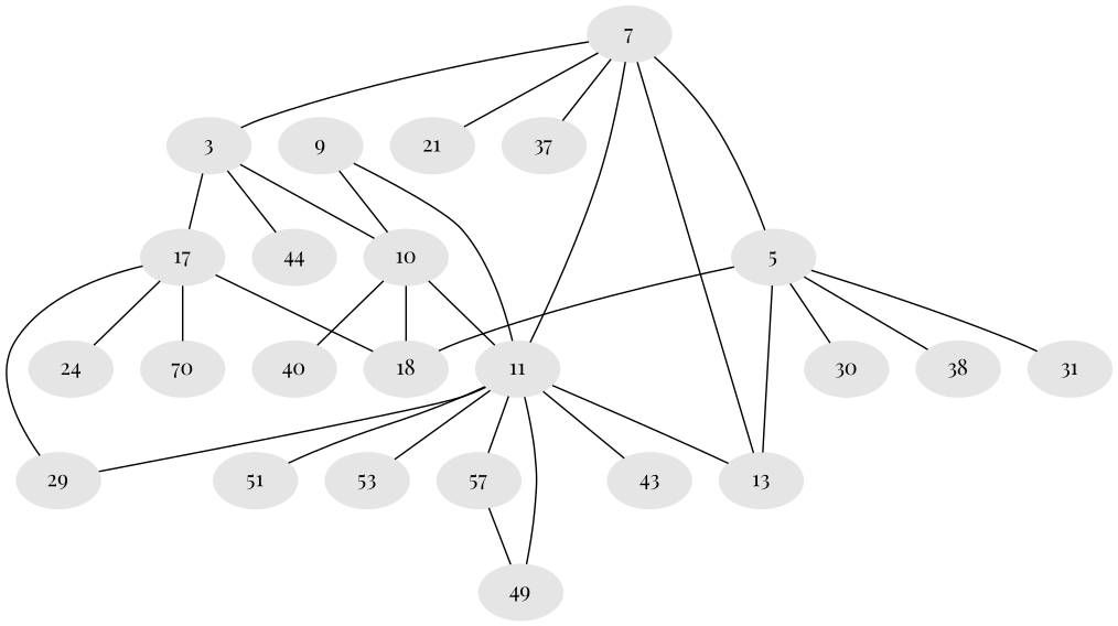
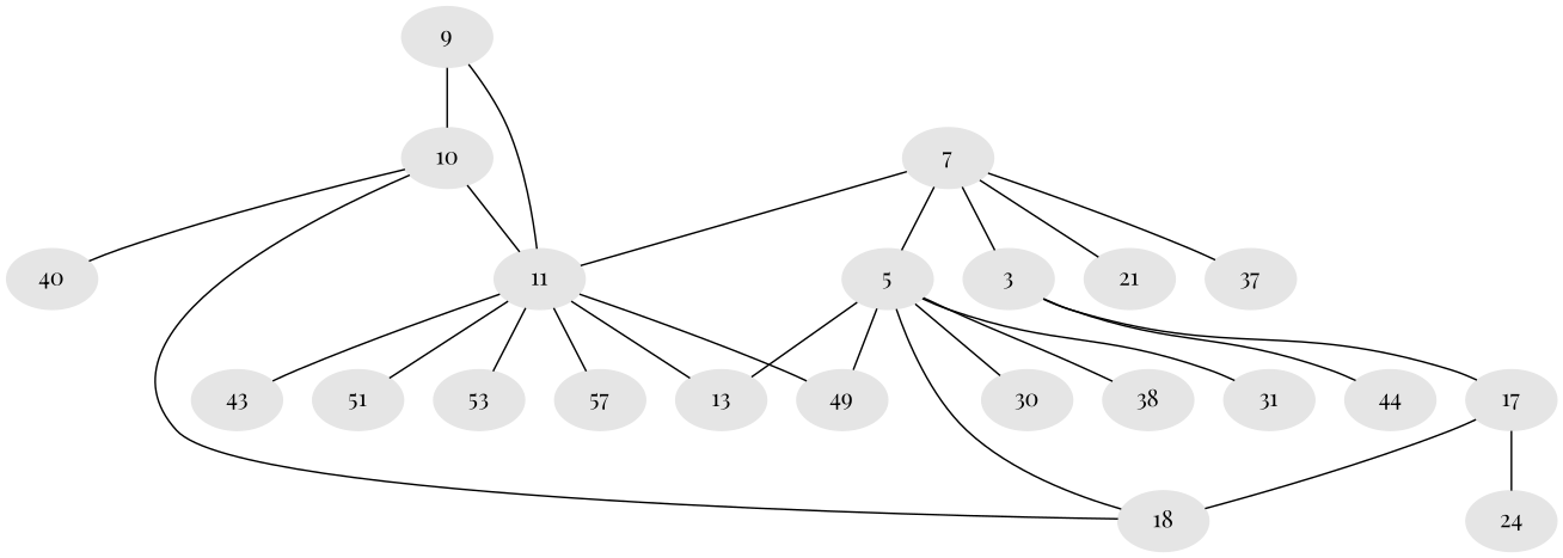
  graph {
    fontname="Playfair Display"
    node [color=gray90 fontname="Playfair Display" style=filled]
    edge [fontname="Playfair Display"]
    n1 [label=7 super="+2+52+4"]
    3 [super="+58+61+75"]
    5 [super="+6+7+8"]
    11 [super="+35+39+34+23"]
    13 [super="+71+32+15"]
    21
    37 [super="+65+76"]
    10 [super="+12"]
    17 [super="+20+19"]
    44
    18 [super="+54+45"]
    30
    38
    n14 [label=31]
    49 [super="+64"]
-   29 [super="+48"]
    43
    51 [super="+63"]
    53
    57
    40
    24 [super="+62"]
-   70
    9
    n1 -- 3 [weight=3]
    n1 -- 5 [weight=3]
    n1 -- 11 [weight=2]
-   n1 -- 13
    n1 -- 21
    n1 -- 37
-   3 -- 10
    3 -- 17
    3 -- 44
    5 -- 13 [weight=4]
    5 -- 18 [weight=2]
    5 -- 30
    5 -- 38
    5 -- n14
-   57 -- 49
+   5 -- 49
    11 -- 13
    11 -- 49
-   11 -- 29
    11 -- 43
    11 -- 51
    11 -- 53
    11 -- 57
    10 -- 11 [weight=2]
    10 -- 18
    10 -- 40
    17 -- 18 [weight=3]
-   17 -- 29
    17 -- 24
-   17 -- 70
    9 -- 11
    9 -- 10 [weight=2]
  }
